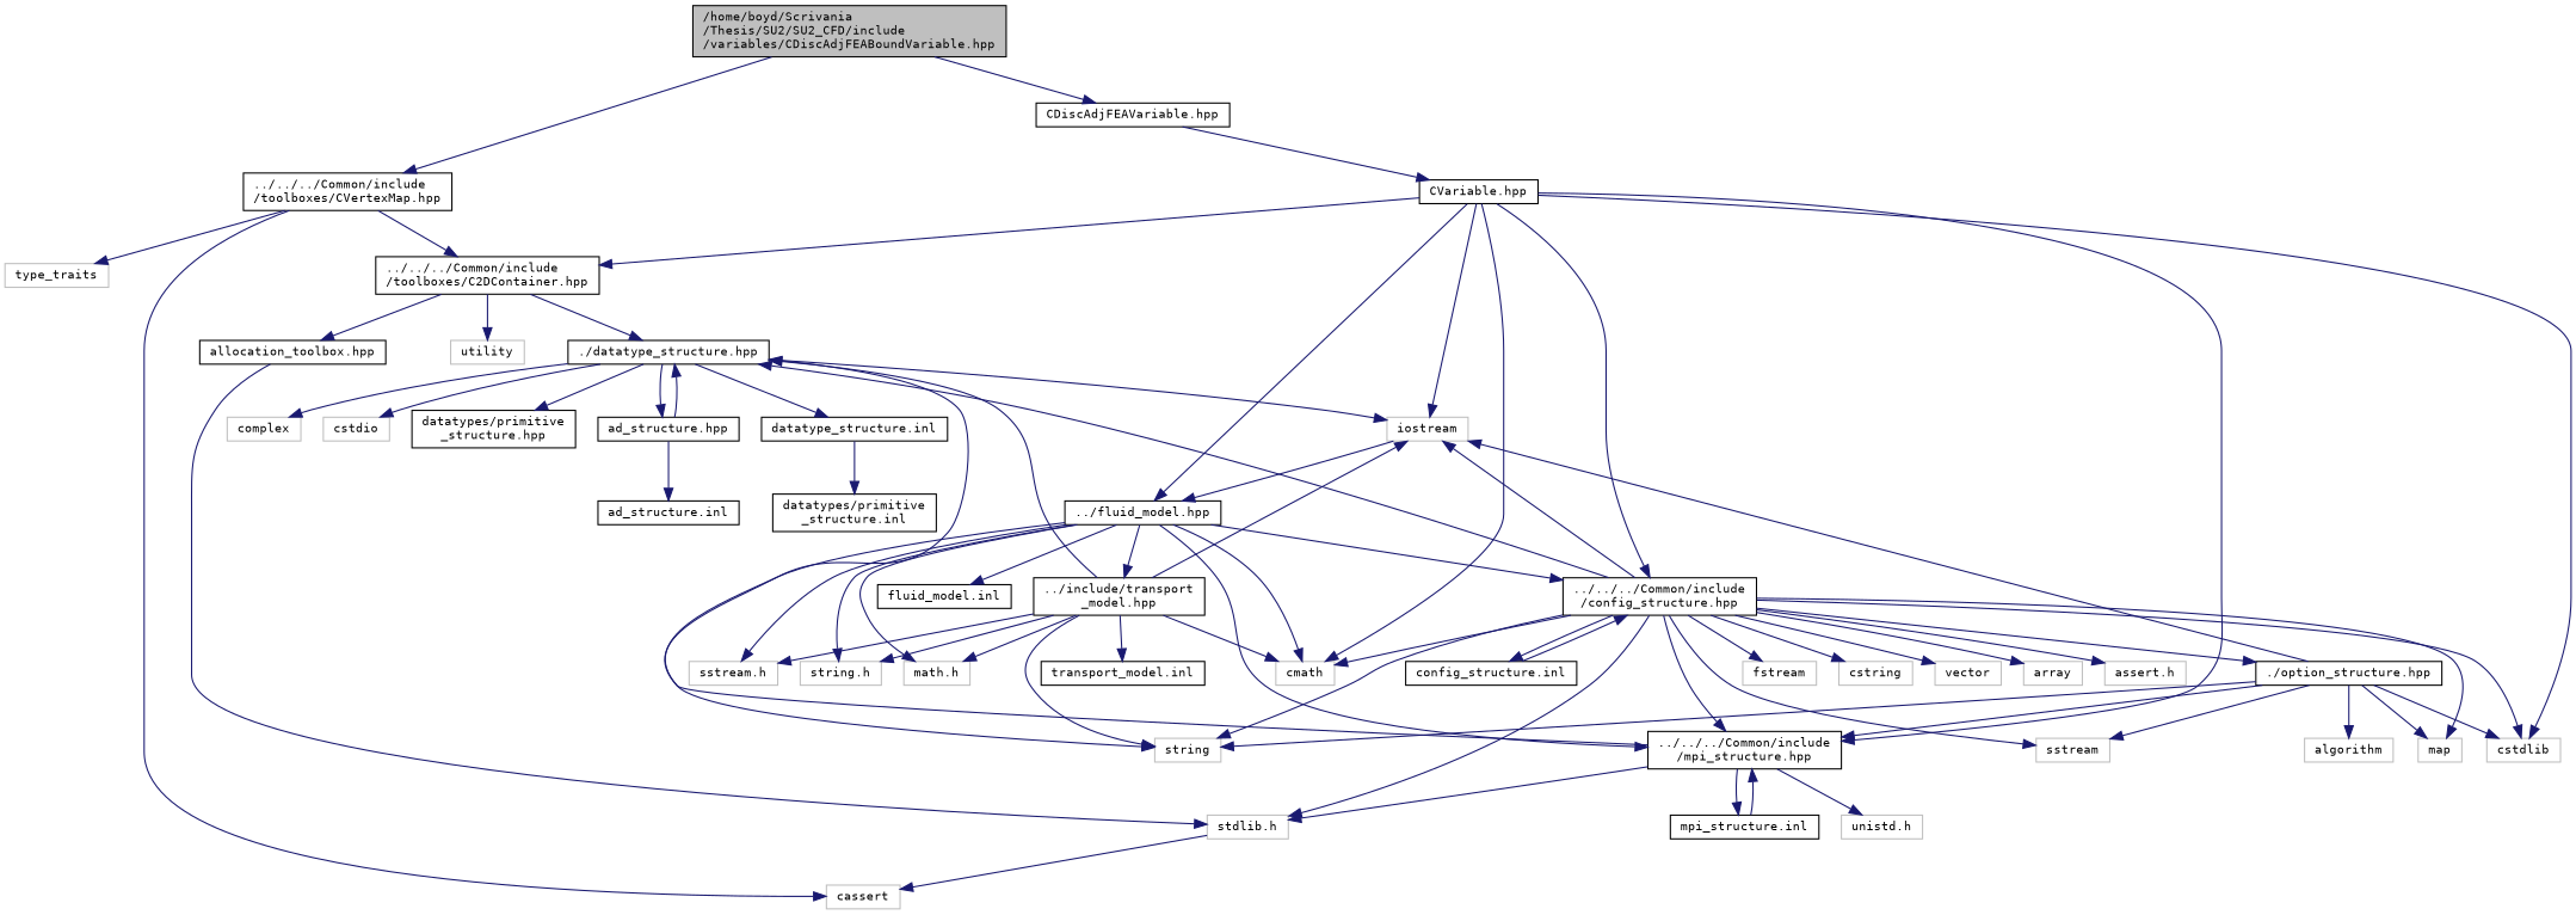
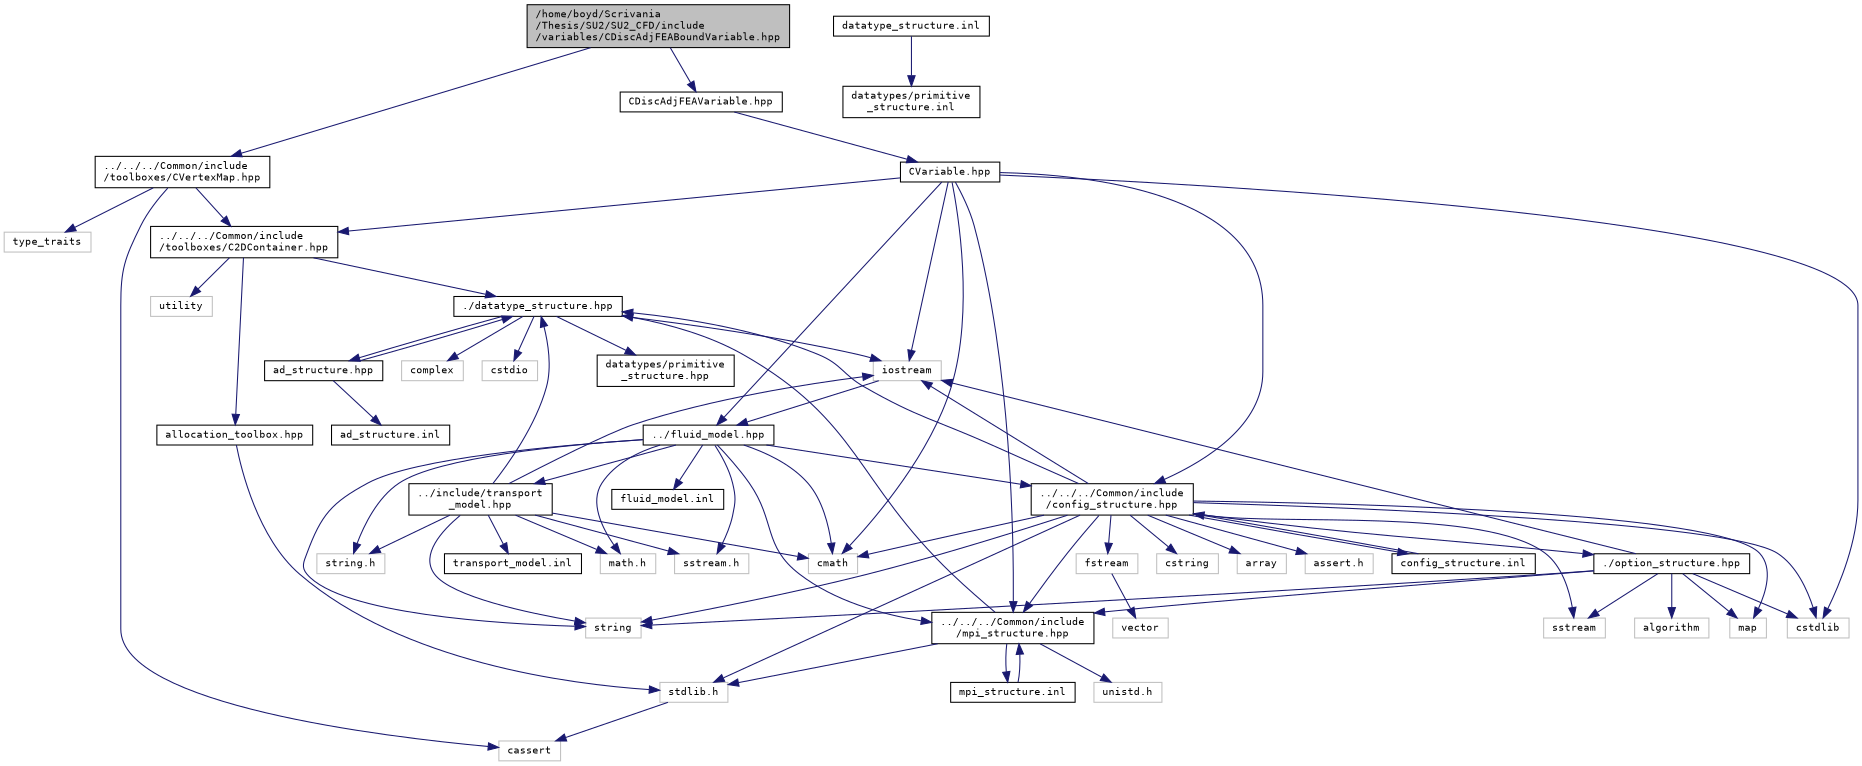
  digraph {
    fontname="DejaVu Sans Mono"
    node [color=grey75 fillcolor=white fontname="DejaVu Sans Mono" fontsize=10 shape=record style=filled]
    edge [color=midnightblue fontname="DejaVu Sans Mono" fontsize=10 labelfontname=Helvetica labelfontsize=10 style=solid]
    n1 [color=black fillcolor=grey75 fontcolor=black height=0.2 label="/home/boyd/Scrivania\l/Thesis/SU2/SU2_CFD/include\l/variables/CDiscAdjFEABoundVariable.hpp" width=0.4]
    n2 [color=black height=0.2 label="CDiscAdjFEAVariable.hpp" width=0.4]
    n3 [color=black height=0.2 label="../../../Common/include\l/toolboxes/CVertexMap.hpp" width=0.4]
    n4 [color=black height=0.2 label="CVariable.hpp" width=0.4]
    n5 [color=black height=0.2 label="../../../Common/include\l/toolboxes/C2DContainer.hpp" width=0.4]
    n6 [height=0.2 label=cassert width=0.4]
    n7 [height=0.2 label=type_traits width=0.4]
    n8 [color=black height=0.2 label="../../../Common/include\l/mpi_structure.hpp" width=0.4]
    n9 [height=0.2 label=iostream width=0.4]
    n10 [height=0.2 label=cmath width=0.4]
    n11 [height=0.2 label=cstdlib width=0.4]
    n12 [color=black height=0.2 label="../../../Common/include\l/config_structure.hpp" width=0.4]
    n13 [color=black height=0.2 label="../fluid_model.hpp" width=0.4]
    n14 [color=black height=0.2 label="./datatype_structure.hpp" width=0.4]
    n15 [height=0.2 label="stdlib.h" width=0.4]
    n16 [height=0.2 label="unistd.h" width=0.4]
    n17 [color=black height=0.2 label="mpi_structure.inl" width=0.4]
    n18 [height=0.2 label=fstream width=0.4]
    n19 [height=0.2 label=sstream width=0.4]
    n20 [height=0.2 label=string width=0.4]
    n21 [height=0.2 label=cstring width=0.4]
    n22 [height=0.2 label=vector width=0.4]
    n23 [height=0.2 label=array width=0.4]
    n24 [height=0.2 label=map width=0.4]
    n25 [height=0.2 label="assert.h" width=0.4]
    n26 [color=black height=0.2 label="./option_structure.hpp" width=0.4]
    n27 [color=black height=0.2 label="config_structure.inl" width=0.4]
    n28 [height=0.2 label="sstream.h" width=0.4]
    n29 [height=0.2 label="string.h" width=0.4]
    n30 [height=0.2 label="math.h" width=0.4]
    n31 [color=black height=0.2 label="../include/transport\l_model.hpp" width=0.4]
    n32 [color=black height=0.2 label="fluid_model.inl" width=0.4]
    n33 [color=black height=0.2 label="allocation_toolbox.hpp" width=0.4]
    n34 [height=0.2 label=utility width=0.4]
    n35 [height=0.2 label=complex width=0.4]
    n36 [height=0.2 label=cstdio width=0.4]
    n37 [color=black height=0.2 label="datatypes/primitive\l_structure.hpp" width=0.4]
    n38 [color=black height=0.2 label="ad_structure.hpp" width=0.4]
    n39 [color=black height=0.2 label="datatype_structure.inl" width=0.4]
    n40 [color=black height=0.2 label="ad_structure.inl" width=0.4]
    n41 [color=black height=0.2 label="datatypes/primitive\l_structure.inl" width=0.4]
    n42 [height=0.2 label=algorithm width=0.4]
    n43 [color=black height=0.2 label="transport_model.inl" width=0.4]
    n1 -> n2
    n1 -> n3
    n2 -> n4
    n3 -> n5
    n3 -> n6
    n3 -> n7
    n4 -> n5
    n4 -> n8
    n4 -> n9
    n4 -> n10
    n4 -> n11
    n4 -> n12
    n4 -> n13
    n5 -> n14
    n5 -> n33
    n5 -> n34
    n8 -> n14
    n8 -> n15
    n8 -> n16
    n8 -> n17
    n9 -> n13
    n12 -> n8
    n12 -> n9
    n12 -> n10
    n12 -> n11
    n12 -> n14
    n12 -> n15
    n12 -> n18
    n12 -> n19
    n12 -> n20
    n12 -> n21
-   n12 -> n22
+   n18 -> n22
    n12 -> n23
    n12 -> n24
    n12 -> n25
    n12 -> n26
    n12 -> n27
    n13 -> n8
    n13 -> n10
    n13 -> n12
    n13 -> n20
    n13 -> n28
    n13 -> n29
    n13 -> n30
    n13 -> n31
    n13 -> n32
    n14 -> n9
    n14 -> n35
    n14 -> n36
    n14 -> n37
    n14 -> n38
-   n14 -> n39
    n15 -> n6
    n17 -> n8
    n26 -> n8
    n26 -> n9
    n26 -> n11
    n26 -> n19
    n26 -> n20
    n26 -> n24
    n26 -> n42
    n27 -> n12
    n31 -> n9
    n31 -> n10
    n31 -> n14
    n31 -> n20
    n31 -> n28
    n31 -> n29
    n31 -> n30
    n31 -> n43
    n33 -> n15
    n38 -> n14
    n38 -> n40
    n39 -> n41
  }
